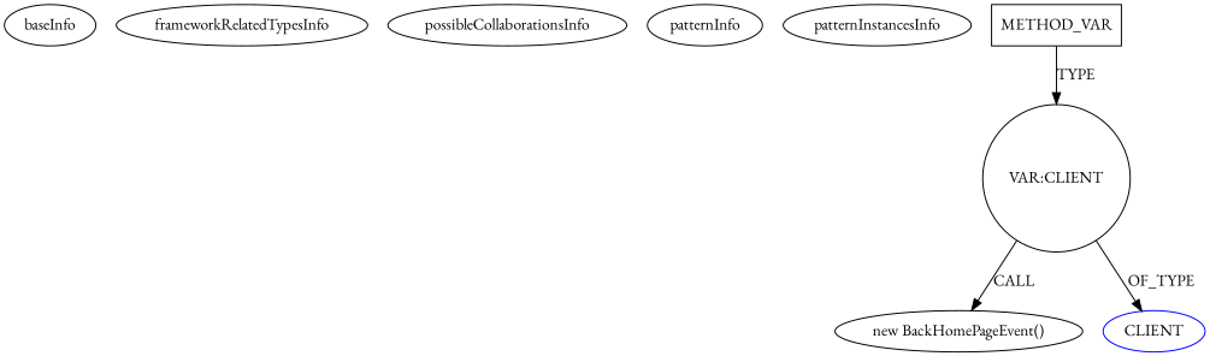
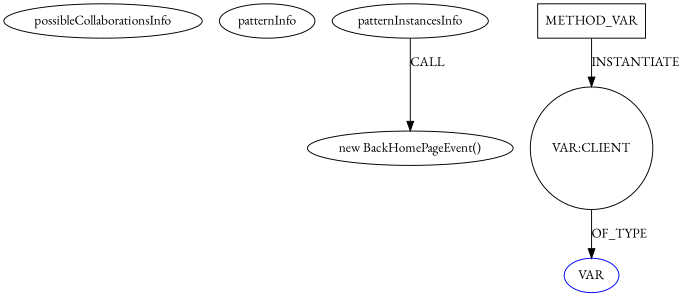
  digraph {
    fontname="EB Garamond"
    node [fontname="EB Garamond"]
    edge [fontname="EB Garamond"]
-   baseInfo [category=pattern graphId=2005 isAnonymous=false possibleRelation=false]
-   frameworkRelatedTypesInfo
    possibleCollaborationsInfo
    patternInfo [frequency=2.0 patternRootClient=null]
    patternInstancesInfo [0="Masonu-Sample_MVP_pattern_with_GWT~/Masonu-Sample_MVP_pattern_with_GWT/Sample_MVP_pattern_with_GWT-master/src/fr/mason/louchart/client/view/MenuBarView.java~MenuBarView~308" 1="Masonu-Sample_MVP_pattern_with_GWT~/Masonu-Sample_MVP_pattern_with_GWT/Sample_MVP_pattern_with_GWT-master/src/fr/mason/louchart/client/presenter/MenuBarPresenter.java~void bind()~305"]
    n6 [isFrameworkType=false label="new BackHomePageEvent()" vertexType=CONSTRUCTOR_CALL]
    n7 [isFrameworkType=false label="VAR:CLIENT" shape=circle vertexType=VARIABLE_EXPRESION]
-   n8 [color=blue isFrameworkType=false label=CLIENT vertexType=REFERENCE_CLIENT_CLASS_DECLARATION]
+   n8 [color=blue isFrameworkType=false label=VAR vertexType=REFERENCE_CLIENT_CLASS_DECLARATION]
    n9 [isFrameworkType=false label=METHOD_VAR shape=box vertexType=CLIENT_METHOD_DECLARATION]
-   n7 -> n6 [label=CALL]
+   patternInstancesInfo -> n6 [label=CALL]
    n7 -> n8 [label=OF_TYPE]
-   n9 -> n7 [label=TYPE]
+   n9 -> n7 [label=INSTANTIATE]
  }
